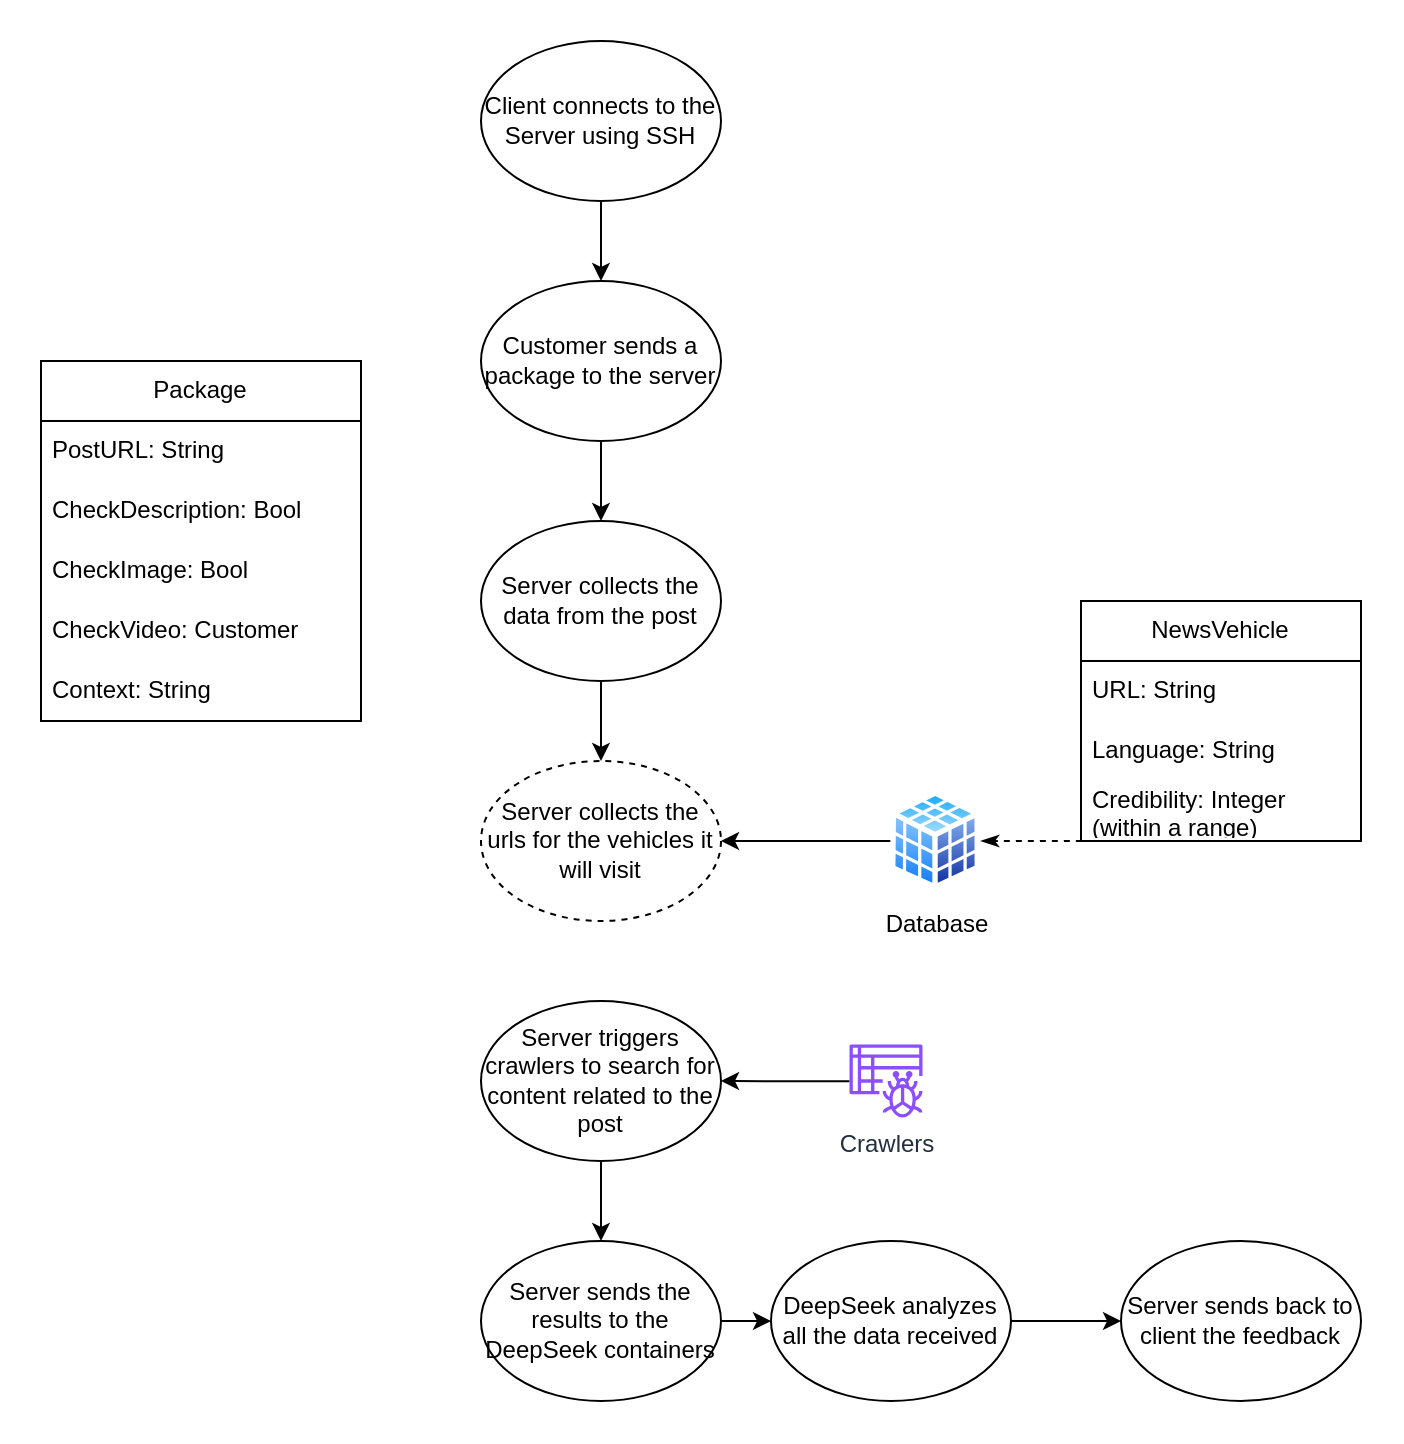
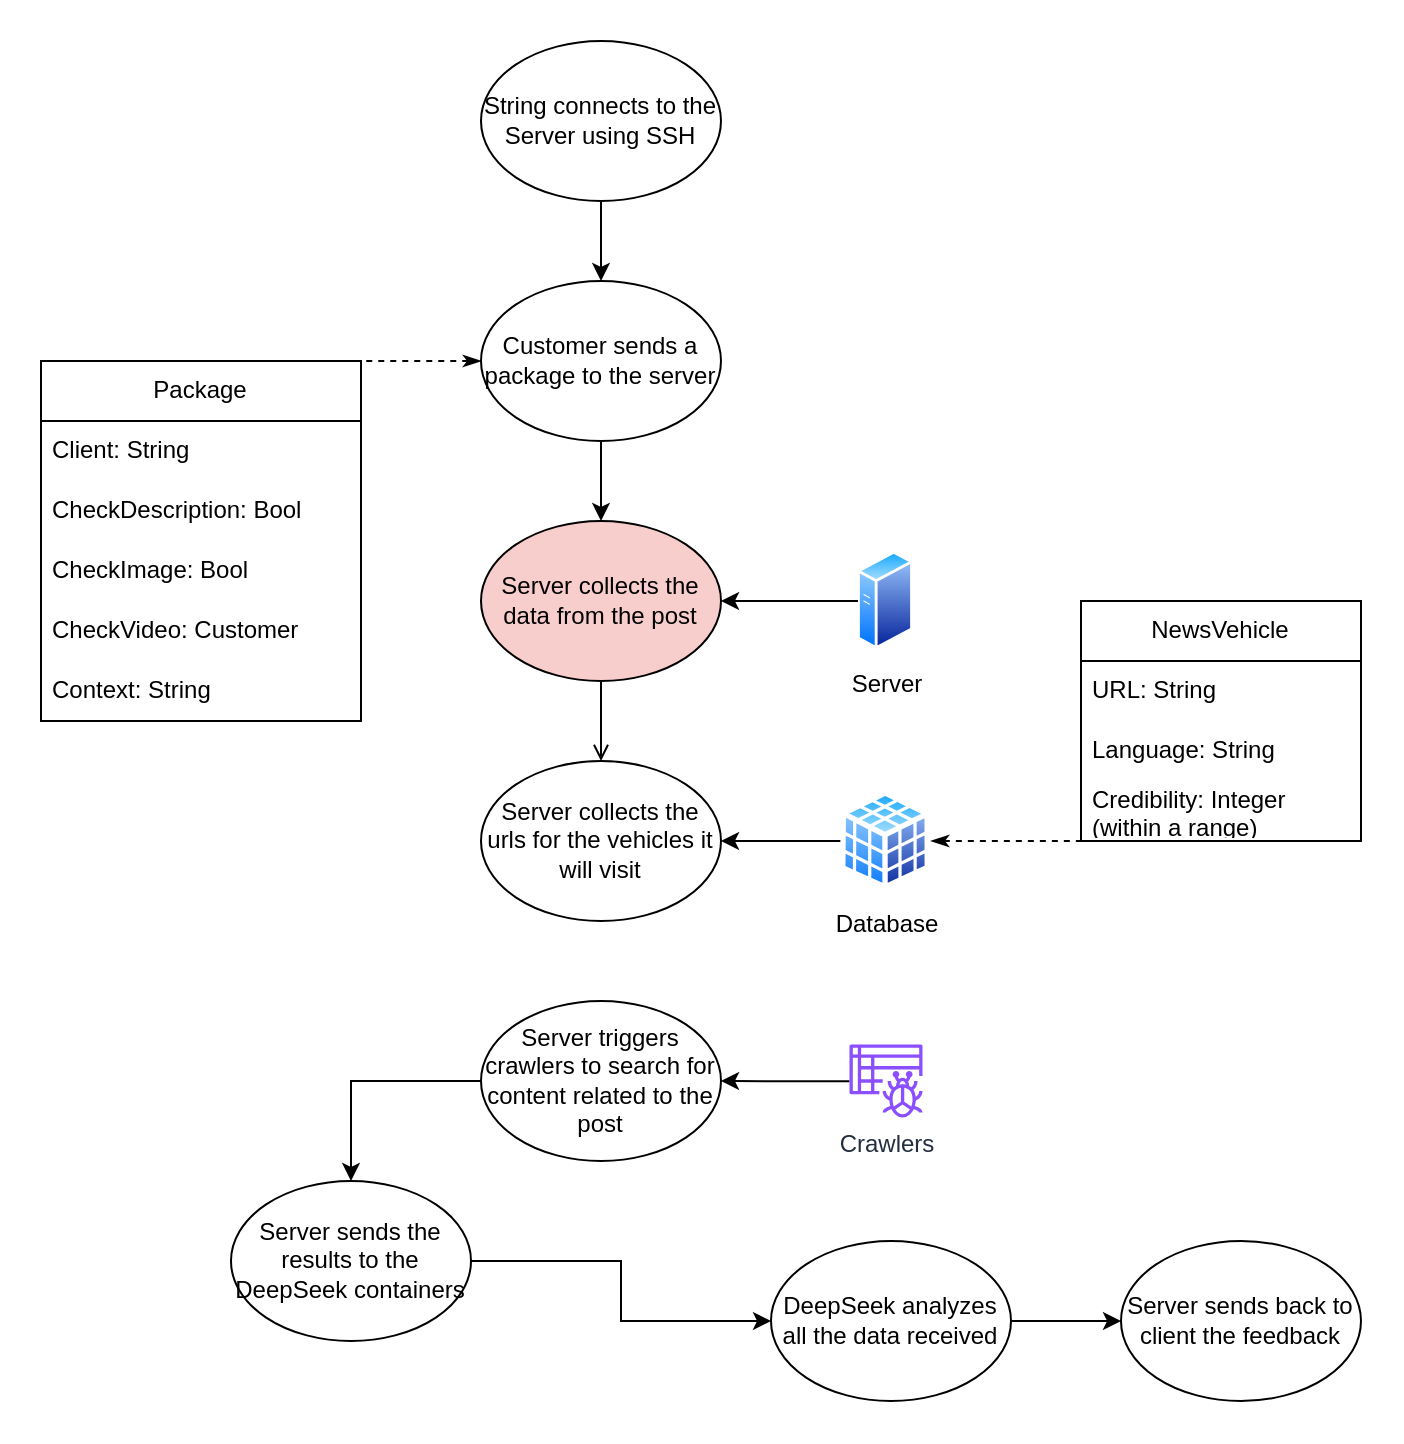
  <mxCell id="0" />
  <mxCell id="1" parent="0" />
  <mxCell id="2" style="edgeStyle=orthogonalEdgeStyle;rounded=0;orthogonalLoop=1;jettySize=auto;html=1;" edge="1" parent="1" source="3" target="5"><mxGeometry relative="1" as="geometry" /></mxCell>
- <mxCell id="3" value="Client connects to the Server using SSH" style="ellipse;whiteSpace=wrap;html=1;" vertex="1" parent="1"><mxGeometry x="240" y="20" width="120" height="80" as="geometry" /></mxCell>
+ <mxCell id="3" value="String connects to the Server using SSH" style="ellipse;whiteSpace=wrap;html=1;" vertex="1" parent="1"><mxGeometry x="240" y="20" width="120" height="80" as="geometry" /></mxCell>
  <mxCell id="4" style="edgeStyle=orthogonalEdgeStyle;rounded=0;orthogonalLoop=1;jettySize=auto;html=1;entryX=0.5;entryY=0;entryDx=0;entryDy=0;" edge="1" parent="1" source="5" target="14"><mxGeometry relative="1" as="geometry" /></mxCell>
  <mxCell id="5" value="Customer sends a package to the server" style="ellipse;whiteSpace=wrap;html=1;" vertex="1" parent="1"><mxGeometry x="240" y="140" width="120" height="80" as="geometry" /></mxCell>
  <mxCell id="6" value="Package" style="swimlane;fontStyle=0;childLayout=stackLayout;horizontal=1;startSize=30;horizontalStack=0;resizeParent=1;resizeParentMax=0;resizeLast=0;collapsible=1;marginBottom=0;whiteSpace=wrap;html=1;" vertex="1" parent="1"><mxGeometry x="20" y="180" width="160" height="180" as="geometry" /></mxCell>
- <mxCell id="7" value="&lt;div&gt;PostURL: String&lt;br&gt;&lt;/div&gt;" style="text;strokeColor=none;fillColor=none;align=left;verticalAlign=middle;spacingLeft=4;spacingRight=4;overflow=hidden;points=[[0,0.5],[1,0.5]];portConstraint=eastwest;rotatable=0;whiteSpace=wrap;html=1;" vertex="1" parent="6"><mxGeometry y="30" width="160" height="30" as="geometry" /></mxCell>
+ <mxCell id="7" value="&lt;div&gt;Client: String&lt;br&gt;&lt;/div&gt;" style="text;strokeColor=none;fillColor=none;align=left;verticalAlign=middle;spacingLeft=4;spacingRight=4;overflow=hidden;points=[[0,0.5],[1,0.5]];portConstraint=eastwest;rotatable=0;whiteSpace=wrap;html=1;" vertex="1" parent="6"><mxGeometry y="30" width="160" height="30" as="geometry" /></mxCell>
  <mxCell id="8" value="&lt;div&gt;CheckDescription: Bool&lt;/div&gt;" style="text;strokeColor=none;fillColor=none;align=left;verticalAlign=middle;spacingLeft=4;spacingRight=4;overflow=hidden;points=[[0,0.5],[1,0.5]];portConstraint=eastwest;rotatable=0;whiteSpace=wrap;html=1;" vertex="1" parent="6"><mxGeometry y="60" width="160" height="30" as="geometry" /></mxCell>
  <mxCell id="9" value="CheckImage: Bool" style="text;strokeColor=none;fillColor=none;align=left;verticalAlign=middle;spacingLeft=4;spacingRight=4;overflow=hidden;points=[[0,0.5],[1,0.5]];portConstraint=eastwest;rotatable=0;whiteSpace=wrap;html=1;" vertex="1" parent="6"><mxGeometry y="90" width="160" height="30" as="geometry" /></mxCell>
  <mxCell id="10" value="CheckVideo: Customer" style="text;strokeColor=none;fillColor=none;align=left;verticalAlign=middle;spacingLeft=4;spacingRight=4;overflow=hidden;points=[[0,0.5],[1,0.5]];portConstraint=eastwest;rotatable=0;whiteSpace=wrap;html=1;" vertex="1" parent="6"><mxGeometry y="120" width="160" height="30" as="geometry" /></mxCell>
  <mxCell id="11" value="Context: String" style="text;strokeColor=none;fillColor=none;align=left;verticalAlign=middle;spacingLeft=4;spacingRight=4;overflow=hidden;points=[[0,0.5],[1,0.5]];portConstraint=eastwest;rotatable=0;whiteSpace=wrap;html=1;" vertex="1" parent="6"><mxGeometry y="150" width="160" height="30" as="geometry" /></mxCell>
- <mxCell id="13" style="edgeStyle=orthogonalEdgeStyle;rounded=0;orthogonalLoop=1;jettySize=auto;html=1;entryX=0.5;entryY=0;entryDx=0;entryDy=0;" edge="1" parent="1" source="14" target="17"><mxGeometry relative="1" as="geometry" /></mxCell>
- <mxCell id="14" value="Server collects the data from the post" style="ellipse;whiteSpace=wrap;html=1;" vertex="1" parent="1"><mxGeometry x="240" y="260" width="120" height="80" as="geometry" /></mxCell>
- <mxCell id="17" value="Server collects the urls for the vehicles it will visit" style="ellipse;whiteSpace=wrap;html=1;dashed=1;" vertex="1" parent="1"><mxGeometry x="240" y="380" width="120" height="80" as="geometry" /></mxCell>
+ <mxCell id="12" style="edgeStyle=orthogonalEdgeStyle;rounded=0;orthogonalLoop=1;jettySize=auto;html=1;entryX=1;entryY=0;entryDx=0;entryDy=0;dashed=1;startArrow=classicThin;startFill=1;endArrow=none;" edge="1" parent="1" source="5" target="6"><mxGeometry relative="1" as="geometry"><Array as="points"><mxPoint x="200" y="180" /><mxPoint x="200" y="180" /></Array></mxGeometry></mxCell>
+ <mxCell id="13" style="edgeStyle=orthogonalEdgeStyle;rounded=0;orthogonalLoop=1;jettySize=auto;html=1;entryX=0.5;entryY=0;entryDx=0;entryDy=0;endArrow=open;" edge="1" parent="1" source="14" target="17"><mxGeometry relative="1" as="geometry" /></mxCell>
+ <mxCell id="14" value="Server collects the data from the post" style="ellipse;whiteSpace=wrap;html=1;fillColor=#f8cecc;" vertex="1" parent="1"><mxGeometry x="240" y="260" width="120" height="80" as="geometry" /></mxCell>
+ <mxCell id="15" value="Server" style="image;aspect=fixed;perimeter=ellipsePerimeter;html=1;align=center;shadow=0;dashed=0;spacingTop=3;image=img/lib/active_directory/generic_server.svg;" vertex="1" parent="1"><mxGeometry x="428.5" y="275" width="28.0" height="50" as="geometry" /></mxCell>
+ <mxCell id="16" style="edgeStyle=orthogonalEdgeStyle;rounded=0;orthogonalLoop=1;jettySize=auto;html=1;entryX=1;entryY=0.5;entryDx=0;entryDy=0;" edge="1" parent="1" source="15" target="14"><mxGeometry relative="1" as="geometry"><mxPoint x="380" y="340" as="targetPoint" /></mxGeometry></mxCell>
+ <mxCell id="17" value="Server collects the urls for the vehicles it will visit" style="ellipse;whiteSpace=wrap;html=1;" vertex="1" parent="1"><mxGeometry x="240" y="380" width="120" height="80" as="geometry" /></mxCell>
  <mxCell id="18" style="edgeStyle=orthogonalEdgeStyle;rounded=0;orthogonalLoop=1;jettySize=auto;html=1;entryX=1;entryY=0.5;entryDx=0;entryDy=0;" edge="1" parent="1" source="19" target="17"><mxGeometry relative="1" as="geometry" /></mxCell>
- <mxCell id="19" value="&lt;div&gt;Database&lt;/div&gt;" style="image;aspect=fixed;perimeter=ellipsePerimeter;html=1;align=center;shadow=0;dashed=0;spacingTop=3;image=img/lib/active_directory/database_cube.svg;" vertex="1" parent="1"><mxGeometry x="445" y="395" width="45" height="50" as="geometry" /></mxCell>
+ <mxCell id="19" value="&lt;div&gt;Database&lt;/div&gt;" style="image;aspect=fixed;perimeter=ellipsePerimeter;html=1;align=center;shadow=0;dashed=0;spacingTop=3;image=img/lib/active_directory/database_cube.svg;" vertex="1" parent="1"><mxGeometry x="420" y="395" width="45" height="50" as="geometry" /></mxCell>
  <mxCell id="20" style="edgeStyle=orthogonalEdgeStyle;rounded=0;orthogonalLoop=1;jettySize=auto;html=1;entryX=1;entryY=0.5;entryDx=0;entryDy=0;exitX=0.003;exitY=0.999;exitDx=0;exitDy=0;exitPerimeter=0;strokeWidth=1;dashed=1;endArrow=classicThin;endFill=1;" edge="1" parent="1" source="24" target="19"><mxGeometry relative="1" as="geometry"><mxPoint x="520" y="400" as="sourcePoint" /><Array as="points"><mxPoint x="520" y="420" /><mxPoint x="520" y="420" /></Array></mxGeometry></mxCell>
  <mxCell id="21" value="NewsVehicle" style="swimlane;fontStyle=0;childLayout=stackLayout;horizontal=1;startSize=30;horizontalStack=0;resizeParent=1;resizeParentMax=0;resizeLast=0;collapsible=1;marginBottom=0;whiteSpace=wrap;html=1;" vertex="1" parent="1"><mxGeometry x="540" y="300" width="140" height="120" as="geometry" /></mxCell>
  <mxCell id="22" value="URL: String" style="text;strokeColor=none;fillColor=none;align=left;verticalAlign=middle;spacingLeft=4;spacingRight=4;overflow=hidden;points=[[0,0.5],[1,0.5]];portConstraint=eastwest;rotatable=0;whiteSpace=wrap;html=1;" vertex="1" parent="21"><mxGeometry y="30" width="140" height="30" as="geometry" /></mxCell>
  <mxCell id="23" value="Language: String" style="text;strokeColor=none;fillColor=none;align=left;verticalAlign=middle;spacingLeft=4;spacingRight=4;overflow=hidden;points=[[0,0.5],[1,0.5]];portConstraint=eastwest;rotatable=0;whiteSpace=wrap;html=1;" vertex="1" parent="21"><mxGeometry y="60" width="140" height="30" as="geometry" /></mxCell>
  <mxCell id="24" value="Credibility: Integer (within a range)" style="text;strokeColor=none;fillColor=none;align=left;verticalAlign=middle;spacingLeft=4;spacingRight=4;overflow=hidden;points=[[0,0.5],[1,0.5]];portConstraint=eastwest;rotatable=0;whiteSpace=wrap;html=1;" vertex="1" parent="21"><mxGeometry y="90" width="140" height="30" as="geometry" /></mxCell>
  <mxCell id="25" style="edgeStyle=orthogonalEdgeStyle;rounded=0;orthogonalLoop=1;jettySize=auto;html=1;entryX=0.5;entryY=0;entryDx=0;entryDy=0;" edge="1" parent="1" source="26" target="28"><mxGeometry relative="1" as="geometry" /></mxCell>
  <mxCell id="26" value="Server triggers crawlers to search for content related to the post" style="ellipse;whiteSpace=wrap;html=1;" vertex="1" parent="1"><mxGeometry x="240" y="500" width="120" height="80" as="geometry" /></mxCell>
  <mxCell id="27" style="edgeStyle=orthogonalEdgeStyle;rounded=0;orthogonalLoop=1;jettySize=auto;html=1;entryX=0;entryY=0.5;entryDx=0;entryDy=0;" edge="1" parent="1" source="28" target="30"><mxGeometry relative="1" as="geometry" /></mxCell>
- <mxCell id="28" value="Server sends the results to the DeepSeek containers" style="ellipse;whiteSpace=wrap;html=1;" vertex="1" parent="1"><mxGeometry x="240" y="620" width="120" height="80" as="geometry" /></mxCell>
+ <mxCell id="28" value="Server sends the results to the DeepSeek containers" style="ellipse;whiteSpace=wrap;html=1;" vertex="1" parent="1"><mxGeometry x="115" y="590" width="120" height="80" as="geometry" /></mxCell>
  <mxCell id="29" style="edgeStyle=orthogonalEdgeStyle;rounded=0;orthogonalLoop=1;jettySize=auto;html=1;entryX=0;entryY=0.5;entryDx=0;entryDy=0;" edge="1" parent="1" source="30" target="31"><mxGeometry relative="1" as="geometry" /></mxCell>
  <mxCell id="30" value="DeepSeek analyzes all the data received" style="ellipse;whiteSpace=wrap;html=1;" vertex="1" parent="1"><mxGeometry x="385" y="620" width="120" height="80" as="geometry" /></mxCell>
  <mxCell id="31" value="Server sends back to client the feedback" style="ellipse;whiteSpace=wrap;html=1;" vertex="1" parent="1"><mxGeometry x="560" y="620" width="120" height="80" as="geometry" /></mxCell>
  <mxCell id="32" style="edgeStyle=orthogonalEdgeStyle;rounded=0;orthogonalLoop=1;jettySize=auto;html=1;entryX=1;entryY=0.5;entryDx=0;entryDy=0;" edge="1" parent="1" source="33" target="26"><mxGeometry relative="1" as="geometry" /></mxCell>
  <mxCell id="33" value="&lt;div&gt;Crawlers&lt;/div&gt;" style="sketch=0;outlineConnect=0;fontColor=#232F3E;gradientColor=none;fillColor=#8C4FFF;strokeColor=none;dashed=0;verticalLabelPosition=bottom;verticalAlign=top;align=center;html=1;fontSize=12;fontStyle=0;aspect=fixed;pointerEvents=1;shape=mxgraph.aws4.glue_crawlers;" vertex="1" parent="1"><mxGeometry x="424.25" y="521.75" width="36.5" height="36.5" as="geometry" /></mxCell>
